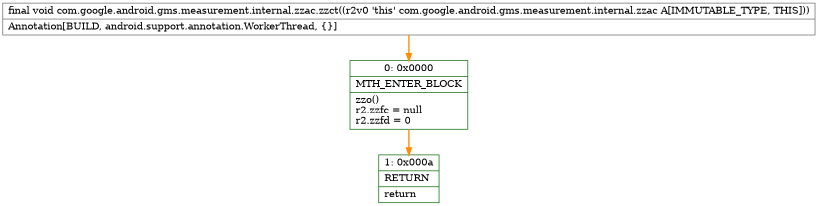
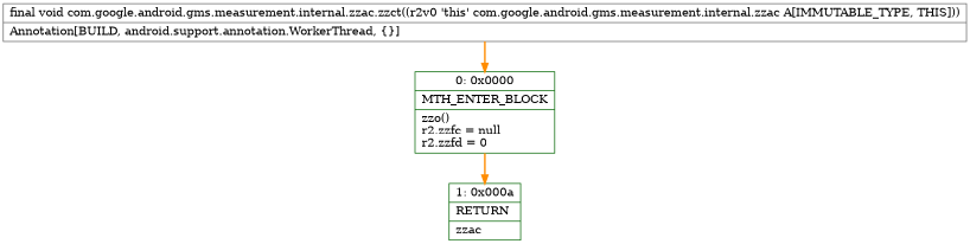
  digraph {
    node [shape=record color=darkgreen]
    edge [color=darkorange style=bold]
    n1 [label="{0\:\ 0x0000|MTH_ENTER_BLOCK\l|zzo()\lr2.zzfc = null\lr2.zzfd = 0\l}"]
-   n2 [label="{1\:\ 0x000a|RETURN\l|return\l}"]
+   n2 [label="{1\:\ 0x000a|RETURN\l|zzac\l}"]
    n3 [label="{final void com.google.android.gms.measurement.internal.zzac.zzct((r2v0 'this' com.google.android.gms.measurement.internal.zzac A[IMMUTABLE_TYPE, THIS]))  | Annotation[BUILD, android.support.annotation.WorkerThread, \{\}]\l}" color=gray40]
    n1 -> n2
    n3 -> n1
  }
